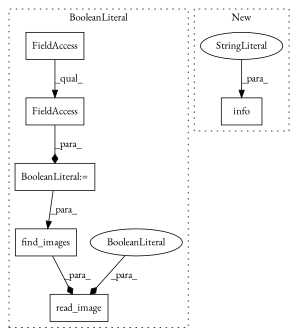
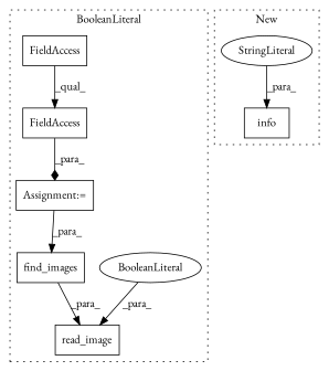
  digraph {
    fontname="EB Garamond"
    node [a=32 fontname="EB Garamond" s=8849 shape=box]
    edge [arrowhead=normal fontname="EB Garamond"]
    n1 [l="11,1" label=read_image s="8986,9005"]
    n2 [l="12,1" label=find_images s="9136,9157"]
    n3 [a=9 l=4 label=BooleanLiteral s=9001 shape=ellipse]
-   n4 [a=7 l=1 label="BooleanLiteral:=" s=8848]
+   n4 [a=7 l=1 label="Assignment:=" s=8848]
    n5 [a=22 l=19 label=FieldAccess]
    n6 [a=22 l=9 label=FieldAccess]
    n7 [l="5,1" label=info s="10298,10330"]
    n8 [a=45 l=27 label=StringLiteral s=10303 shape=ellipse]
    subgraph cluster_1 {
      label=BooleanLiteral
      style=dotted
      n1
      n2
      n3
      n4
      n5
      n6
    }
    subgraph cluster_2 {
      label=New
      style=dotted
      n7
      n8
    }
-   n2 -> n1 [arrowhead=diamond label=_para_]
-   n3 -> n1 [arrowhead=diamond label=_para_]
+   n2 -> n1 [label=_para_]
+   n3 -> n1 [label=_para_]
    n4 -> n2 [label=_para_]
    n5 -> n4 [arrowhead=diamond label=_para_]
    n6 -> n5 [label=_qual_]
    n8 -> n7 [label=_para_]
  }
